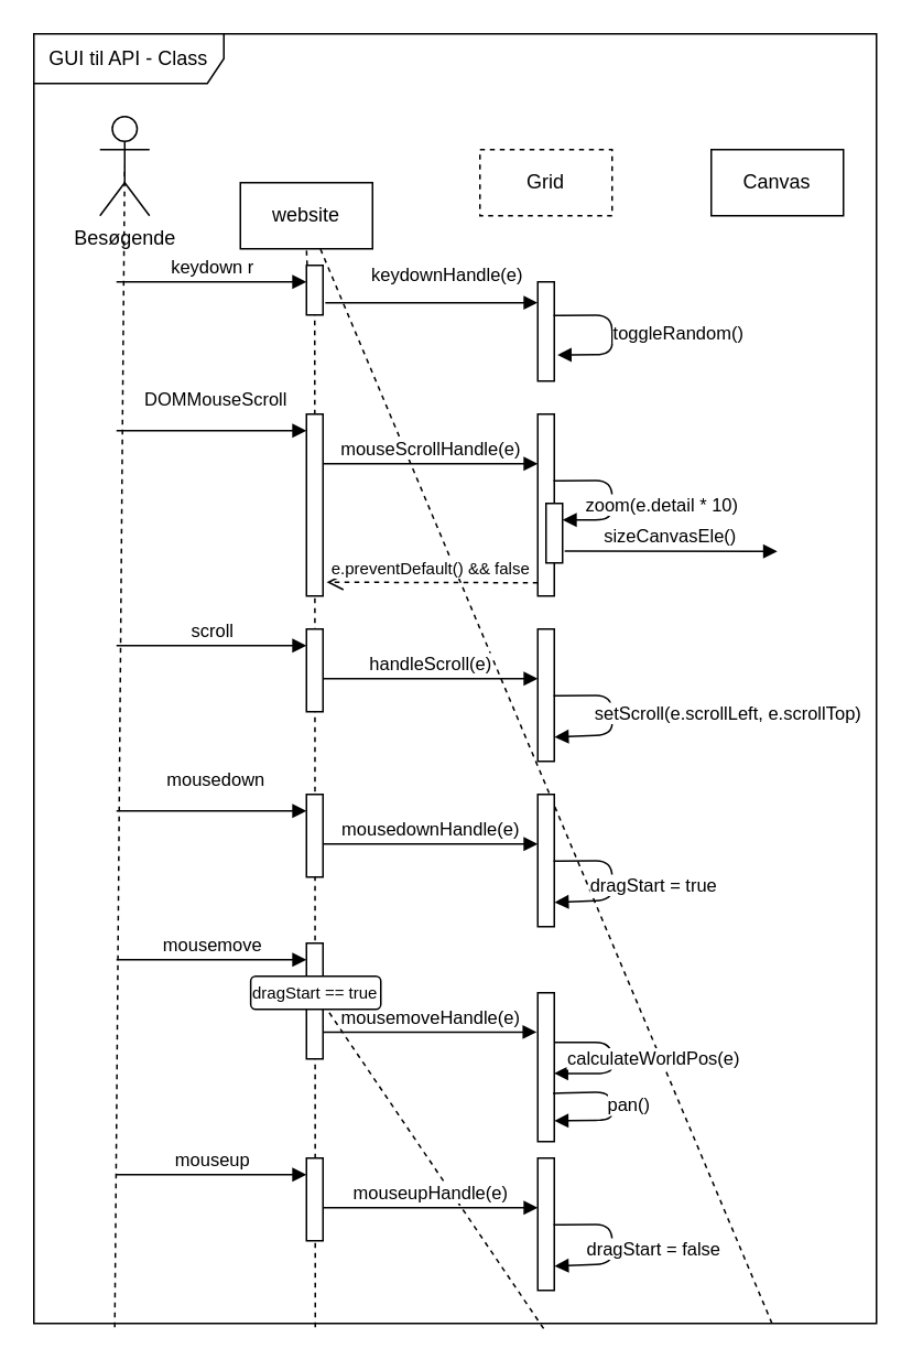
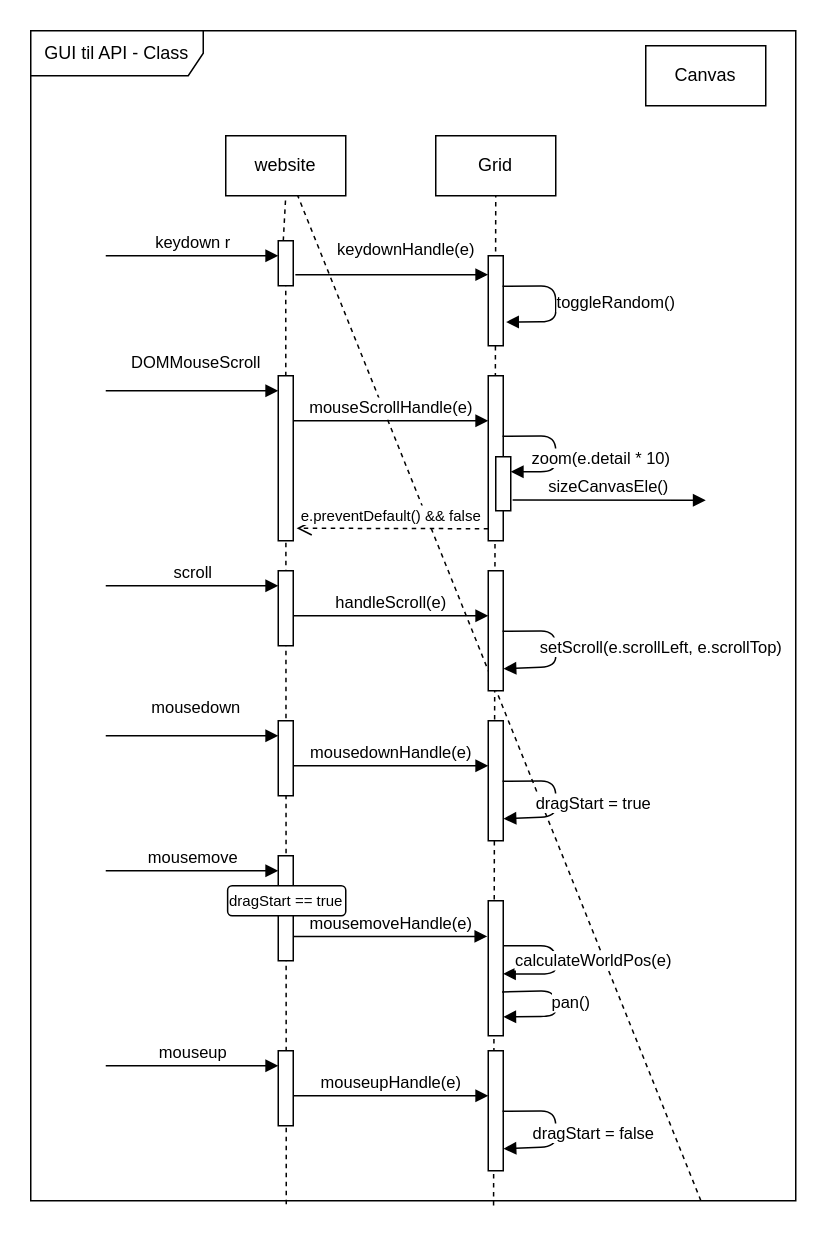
  <mxCell id="0" />
  <mxCell id="1" parent="0" />
  <mxCell id="2" value="GUI til API - Class" style="shape=umlFrame;whiteSpace=wrap;html=1;width=115;height=30;" parent="1" vertex="1"><mxGeometry x="20" y="20" width="510" height="780" as="geometry" /></mxCell>
- <mxCell id="3" value="Besøgende" style="shape=umlActor;verticalLabelPosition=bottom;verticalAlign=top;html=1;outlineConnect=0;" parent="1" vertex="1"><mxGeometry x="60" y="70" width="30" height="60" as="geometry" /></mxCell>
- <mxCell id="4" value="website" style="rounded=0;whiteSpace=wrap;html=1;" parent="1" vertex="1"><mxGeometry x="145" y="110" width="80" height="40" as="geometry" /></mxCell>
- <mxCell id="5" value="Grid" style="rounded=0;whiteSpace=wrap;html=1;dashed=1;" parent="1" vertex="1"><mxGeometry x="290" y="90" width="80" height="40" as="geometry" /></mxCell>
- <mxCell id="6" value="Canvas" style="rounded=0;whiteSpace=wrap;html=1;" parent="1" vertex="1"><mxGeometry x="430" y="90" width="80" height="40" as="geometry" /></mxCell>
- <mxCell id="7" value="" style="endArrow=none;dashed=1;html=1;entryX=0.5;entryY=0.5;entryDx=0;entryDy=0;entryPerimeter=0;exitX=0.096;exitY=1.003;exitDx=0;exitDy=0;exitPerimeter=0;" parent="1" source="2" target="3" edge="1"><mxGeometry width="50" height="50" relative="1" as="geometry"><mxPoint x="75" y="480" as="sourcePoint" /><mxPoint x="800" y="340" as="targetPoint" /></mxGeometry></mxCell>
+ <mxCell id="4" value="website" style="rounded=0;whiteSpace=wrap;html=1;" parent="1" vertex="1"><mxGeometry x="150" y="90" width="80" height="40" as="geometry" /></mxCell>
+ <mxCell id="5" value="Grid" style="rounded=0;whiteSpace=wrap;html=1;" parent="1" vertex="1"><mxGeometry x="290" y="90" width="80" height="40" as="geometry" /></mxCell>
+ <mxCell id="6" value="Canvas" style="rounded=0;whiteSpace=wrap;html=1;" parent="1" vertex="1"><mxGeometry x="430" y="30" width="80" height="40" as="geometry" /></mxCell>
  <mxCell id="8" value="" style="endArrow=none;dashed=1;html=1;entryX=0.5;entryY=1;entryDx=0;entryDy=0;exitX=0.171;exitY=1.001;exitDx=0;exitDy=0;exitPerimeter=0;" parent="1" source="11" target="4" edge="1"><mxGeometry width="50" height="50" relative="1" as="geometry"><mxPoint x="190" y="480" as="sourcePoint" /><mxPoint x="85" y="120" as="targetPoint" /></mxGeometry></mxCell>
- <mxCell id="9" value="" style="endArrow=none;dashed=1;html=1;exitX=0.605;exitY=1.004;exitDx=0;exitDy=0;exitPerimeter=0;" parent="1" source="2" target="46" edge="1"><mxGeometry width="50" height="50" relative="1" as="geometry"><mxPoint x="329" y="763" as="sourcePoint" /><mxPoint x="200" y="140" as="targetPoint" /></mxGeometry></mxCell>
+ <mxCell id="9" value="" style="endArrow=none;dashed=1;html=1;entryX=0.5;entryY=1;entryDx=0;entryDy=0;exitX=0.605;exitY=1.004;exitDx=0;exitDy=0;exitPerimeter=0;" parent="1" source="2" target="5" edge="1"><mxGeometry width="50" height="50" relative="1" as="geometry"><mxPoint x="329" y="763" as="sourcePoint" /><mxPoint x="200" y="140" as="targetPoint" /></mxGeometry></mxCell>
  <mxCell id="10" value="" style="endArrow=none;dashed=1;html=1;exitX=0.876;exitY=1;exitDx=0;exitDy=0;exitPerimeter=0;" parent="1" source="2" target="4" edge="1"><mxGeometry width="50" height="50" relative="1" as="geometry"><mxPoint x="469.52" y="420.45" as="sourcePoint" /><mxPoint x="220" y="160" as="targetPoint" /></mxGeometry></mxCell>
  <mxCell id="11" value="" style="html=1;points=[];perimeter=orthogonalPerimeter;" parent="1" vertex="1"><mxGeometry x="185" y="160" width="10" height="30" as="geometry" /></mxCell>
  <mxCell id="12" value="" style="endArrow=none;dashed=1;html=1;entryX=0.5;entryY=1;entryDx=0;entryDy=0;exitX=0.334;exitY=1.003;exitDx=0;exitDy=0;exitPerimeter=0;" parent="1" source="2" target="11" edge="1"><mxGeometry width="50" height="50" relative="1" as="geometry"><mxPoint x="190.145" y="800.78" as="sourcePoint" /><mxPoint x="190" y="130" as="targetPoint" /></mxGeometry></mxCell>
  <mxCell id="13" value="keydownHandle(e)" style="html=1;verticalAlign=bottom;endArrow=block;exitX=1.14;exitY=0.753;exitDx=0;exitDy=0;exitPerimeter=0;" parent="1" source="11" edge="1" target="20"><mxGeometry x="0.145" y="8" width="80" relative="1" as="geometry"><mxPoint x="670" y="200" as="sourcePoint" /><mxPoint x="763" y="183" as="targetPoint" /><mxPoint as="offset" /></mxGeometry></mxCell>
  <mxCell id="14" value="keydown r" style="html=1;verticalAlign=bottom;endArrow=block;" parent="1" target="11" edge="1"><mxGeometry width="80" relative="1" as="geometry"><mxPoint x="70" y="170" as="sourcePoint" /><mxPoint x="190" y="170" as="targetPoint" /><Array as="points"><mxPoint x="130" y="170" /></Array></mxGeometry></mxCell>
  <mxCell id="15" value="" style="html=1;points=[];perimeter=orthogonalPerimeter;" parent="1" vertex="1"><mxGeometry x="185" y="250" width="10" height="110" as="geometry" /></mxCell>
  <mxCell id="16" value="DOMMouseScroll" style="html=1;verticalAlign=bottom;endArrow=block;" parent="1" target="15" edge="1"><mxGeometry x="0.043" y="10" width="80" relative="1" as="geometry"><mxPoint x="70" y="260" as="sourcePoint" /><mxPoint x="190" y="260" as="targetPoint" /><mxPoint as="offset" /></mxGeometry></mxCell>
  <mxCell id="17" value="" style="html=1;points=[];perimeter=orthogonalPerimeter;" parent="1" vertex="1"><mxGeometry x="325" y="250" width="10" height="110" as="geometry" /></mxCell>
  <mxCell id="18" value="" style="html=1;points=[];perimeter=orthogonalPerimeter;" parent="1" vertex="1"><mxGeometry x="330" y="304" width="10" height="36" as="geometry" /></mxCell>
  <mxCell id="19" value="zoom(e.detail * 10)" style="html=1;verticalAlign=bottom;endArrow=block;exitX=0.953;exitY=0.591;exitDx=0;exitDy=0;exitPerimeter=0;" parent="1" target="18" edge="1"><mxGeometry x="0.329" y="-30" width="80" relative="1" as="geometry"><mxPoint x="334.53" y="290.38" as="sourcePoint" /><mxPoint x="475" y="265.64" as="targetPoint" /><Array as="points"><mxPoint x="370" y="290" /><mxPoint x="370" y="314" /></Array><mxPoint x="30" y="30" as="offset" /></mxGeometry></mxCell>
  <mxCell id="20" value="" style="html=1;points=[];perimeter=orthogonalPerimeter;" vertex="1" parent="1"><mxGeometry x="325" y="170" width="10" height="60" as="geometry" /></mxCell>
  <mxCell id="21" value="toggleRandom()" style="html=1;verticalAlign=bottom;endArrow=block;exitX=0.953;exitY=0.591;exitDx=0;exitDy=0;exitPerimeter=0;entryX=1.188;entryY=0.737;entryDx=0;entryDy=0;entryPerimeter=0;" edge="1" parent="1" target="20"><mxGeometry x="0.198" y="40" width="80" relative="1" as="geometry"><mxPoint x="334.53" y="190.38" as="sourcePoint" /><mxPoint x="340" y="214" as="targetPoint" /><Array as="points"><mxPoint x="370" y="190" /><mxPoint x="370" y="214" /></Array><mxPoint as="offset" /></mxGeometry></mxCell>
  <mxCell id="22" value="mouseScrollHandle(e)" style="html=1;verticalAlign=bottom;endArrow=block;exitX=1.02;exitY=0.398;exitDx=0;exitDy=0;exitPerimeter=0;" edge="1" parent="1"><mxGeometry x="-0.002" width="80" relative="1" as="geometry"><mxPoint x="195.2" y="280" as="sourcePoint" /><mxPoint x="325" y="280" as="targetPoint" /><mxPoint as="offset" /></mxGeometry></mxCell>
  <mxCell id="23" value="&lt;font style=&quot;font-size: 10px&quot;&gt;e.preventDefault() &amp;amp;&amp;amp; false&lt;/font&gt;" style="html=1;verticalAlign=bottom;endArrow=open;dashed=1;endSize=8;entryX=1.224;entryY=0.924;entryDx=0;entryDy=0;entryPerimeter=0;" edge="1" parent="1" target="15"><mxGeometry x="0.018" relative="1" as="geometry"><mxPoint x="325" y="352" as="sourcePoint" /><mxPoint x="194.86" y="320" as="targetPoint" /><mxPoint as="offset" /></mxGeometry></mxCell>
  <mxCell id="24" value="sizeCanvasEle()" style="html=1;verticalAlign=bottom;endArrow=block;exitX=1.124;exitY=0.803;exitDx=0;exitDy=0;exitPerimeter=0;" edge="1" parent="1" source="18"><mxGeometry width="80" relative="1" as="geometry"><mxPoint x="205.2" y="290" as="sourcePoint" /><mxPoint x="470" y="333" as="targetPoint" /></mxGeometry></mxCell>
  <mxCell id="25" value="" style="html=1;points=[];perimeter=orthogonalPerimeter;" vertex="1" parent="1"><mxGeometry x="185" y="380" width="10" height="50" as="geometry" /></mxCell>
  <mxCell id="26" value="scroll" style="html=1;verticalAlign=bottom;endArrow=block;" edge="1" parent="1" target="25"><mxGeometry width="80" relative="1" as="geometry"><mxPoint x="70" y="390" as="sourcePoint" /><mxPoint x="190" y="390" as="targetPoint" /></mxGeometry></mxCell>
  <mxCell id="27" value="" style="html=1;points=[];perimeter=orthogonalPerimeter;" vertex="1" parent="1"><mxGeometry x="325" y="380" width="10" height="80" as="geometry" /></mxCell>
  <mxCell id="28" value="setScroll(e.scrollLeft, e.scrollTop)" style="html=1;verticalAlign=bottom;endArrow=block;exitX=0.953;exitY=0.591;exitDx=0;exitDy=0;exitPerimeter=0;entryX=1.017;entryY=0.816;entryDx=0;entryDy=0;entryPerimeter=0;" edge="1" parent="1" target="27"><mxGeometry x="0.176" y="70" width="80" relative="1" as="geometry"><mxPoint x="334.53" y="420.38" as="sourcePoint" /><mxPoint x="340" y="444" as="targetPoint" /><Array as="points"><mxPoint x="370" y="420" /><mxPoint x="370" y="444" /></Array><mxPoint as="offset" /></mxGeometry></mxCell>
  <mxCell id="29" value="handleScroll(e)" style="html=1;verticalAlign=bottom;endArrow=block;exitX=1.02;exitY=0.398;exitDx=0;exitDy=0;exitPerimeter=0;" edge="1" parent="1"><mxGeometry width="80" relative="1" as="geometry"><mxPoint x="195.2" y="410" as="sourcePoint" /><mxPoint x="325" y="410" as="targetPoint" /></mxGeometry></mxCell>
  <mxCell id="30" value="" style="html=1;points=[];perimeter=orthogonalPerimeter;" vertex="1" parent="1"><mxGeometry x="185" y="480" width="10" height="50" as="geometry" /></mxCell>
  <mxCell id="31" value="mousedown" style="html=1;verticalAlign=bottom;endArrow=block;" edge="1" parent="1" target="30"><mxGeometry x="0.043" y="10" width="80" relative="1" as="geometry"><mxPoint x="70" y="490" as="sourcePoint" /><mxPoint x="190" y="490" as="targetPoint" /><mxPoint as="offset" /></mxGeometry></mxCell>
  <mxCell id="32" value="" style="html=1;points=[];perimeter=orthogonalPerimeter;" vertex="1" parent="1"><mxGeometry x="325" y="480" width="10" height="80" as="geometry" /></mxCell>
  <mxCell id="33" value="dragStart = true" style="html=1;verticalAlign=bottom;endArrow=block;exitX=0.953;exitY=0.591;exitDx=0;exitDy=0;exitPerimeter=0;entryX=1.017;entryY=0.816;entryDx=0;entryDy=0;entryPerimeter=0;" edge="1" parent="1" target="32"><mxGeometry x="0.329" y="-30" width="80" relative="1" as="geometry"><mxPoint x="334.53" y="520.38" as="sourcePoint" /><mxPoint x="340" y="544" as="targetPoint" /><Array as="points"><mxPoint x="370" y="520" /><mxPoint x="370" y="544" /></Array><mxPoint x="30" y="30" as="offset" /></mxGeometry></mxCell>
  <mxCell id="34" value="mousedownHandle(e)" style="html=1;verticalAlign=bottom;endArrow=block;exitX=1.02;exitY=0.398;exitDx=0;exitDy=0;exitPerimeter=0;" edge="1" parent="1"><mxGeometry x="-0.002" width="80" relative="1" as="geometry"><mxPoint x="195.2" y="510" as="sourcePoint" /><mxPoint x="325" y="510" as="targetPoint" /><mxPoint as="offset" /></mxGeometry></mxCell>
  <mxCell id="35" value="" style="html=1;points=[];perimeter=orthogonalPerimeter;" vertex="1" parent="1"><mxGeometry x="185" y="570" width="10" height="70" as="geometry" /></mxCell>
  <mxCell id="36" value="mousemove" style="html=1;verticalAlign=bottom;endArrow=block;" edge="1" parent="1" target="35"><mxGeometry width="80" relative="1" as="geometry"><mxPoint x="70" y="580" as="sourcePoint" /><mxPoint x="190" y="580" as="targetPoint" /></mxGeometry></mxCell>
  <mxCell id="37" value="" style="html=1;points=[];perimeter=orthogonalPerimeter;" vertex="1" parent="1"><mxGeometry x="325" y="600" width="10" height="90" as="geometry" /></mxCell>
  <mxCell id="38" value="calculateWorldPos(e)" style="html=1;verticalAlign=bottom;endArrow=block;entryX=0.984;entryY=0.541;entryDx=0;entryDy=0;entryPerimeter=0;" edge="1" parent="1" target="37" source="37"><mxGeometry x="0.329" y="-30" width="80" relative="1" as="geometry"><mxPoint x="334.53" y="610.38" as="sourcePoint" /><mxPoint x="335" y="634" as="targetPoint" /><Array as="points"><mxPoint x="370" y="630" /><mxPoint x="370" y="649" /></Array><mxPoint x="30" y="30" as="offset" /></mxGeometry></mxCell>
  <mxCell id="39" value="mousemoveHandle(e)" style="html=1;verticalAlign=bottom;endArrow=block;entryX=-0.06;entryY=0.264;entryDx=0;entryDy=0;entryPerimeter=0;" edge="1" parent="1" source="35" target="37"><mxGeometry width="80" relative="1" as="geometry"><mxPoint x="195.2" y="600" as="sourcePoint" /><mxPoint x="325" y="600" as="targetPoint" /></mxGeometry></mxCell>
  <mxCell id="40" value="" style="html=1;points=[];perimeter=orthogonalPerimeter;" vertex="1" parent="1"><mxGeometry x="185" y="700" width="10" height="50" as="geometry" /></mxCell>
  <mxCell id="41" value="mouseup" style="html=1;verticalAlign=bottom;endArrow=block;" edge="1" parent="1" target="40"><mxGeometry width="80" relative="1" as="geometry"><mxPoint x="70" y="710" as="sourcePoint" /><mxPoint x="190" y="710" as="targetPoint" /></mxGeometry></mxCell>
  <mxCell id="42" value="" style="html=1;points=[];perimeter=orthogonalPerimeter;" vertex="1" parent="1"><mxGeometry x="325" y="700" width="10" height="80" as="geometry" /></mxCell>
  <mxCell id="43" value="dragStart = false" style="html=1;verticalAlign=bottom;endArrow=block;exitX=0.953;exitY=0.591;exitDx=0;exitDy=0;exitPerimeter=0;entryX=1.017;entryY=0.816;entryDx=0;entryDy=0;entryPerimeter=0;" edge="1" parent="1" target="42"><mxGeometry x="0.329" y="-30" width="80" relative="1" as="geometry"><mxPoint x="334.53" y="740.38" as="sourcePoint" /><mxPoint x="340" y="764" as="targetPoint" /><Array as="points"><mxPoint x="370" y="740" /><mxPoint x="370" y="764" /></Array><mxPoint x="30" y="30" as="offset" /></mxGeometry></mxCell>
  <mxCell id="44" value="mouseupHandle(e)" style="html=1;verticalAlign=bottom;endArrow=block;exitX=1.02;exitY=0.398;exitDx=0;exitDy=0;exitPerimeter=0;" edge="1" parent="1"><mxGeometry width="80" relative="1" as="geometry"><mxPoint x="195.2" y="730" as="sourcePoint" /><mxPoint x="325" y="730" as="targetPoint" /></mxGeometry></mxCell>
  <mxCell id="45" value="pan()" style="html=1;verticalAlign=bottom;endArrow=block;entryX=1;entryY=0.86;entryDx=0;entryDy=0;entryPerimeter=0;exitX=0.92;exitY=0.676;exitDx=0;exitDy=0;exitPerimeter=0;" edge="1" parent="1" source="37" target="37"><mxGeometry x="0.203" y="10" width="80" relative="1" as="geometry"><mxPoint x="336" y="644" as="sourcePoint" /><mxPoint x="336" y="672" as="targetPoint" /><Array as="points"><mxPoint x="370" y="660" /><mxPoint x="370" y="677" /></Array><mxPoint x="10" y="-10" as="offset" /></mxGeometry></mxCell>
  <mxCell id="46" value="&lt;font style=&quot;font-size: 10px&quot;&gt;dragStart == true&lt;/font&gt;" style="rounded=1;whiteSpace=wrap;html=1;" vertex="1" parent="1"><mxGeometry x="151.25" y="590" width="78.75" height="20" as="geometry" /></mxCell>
